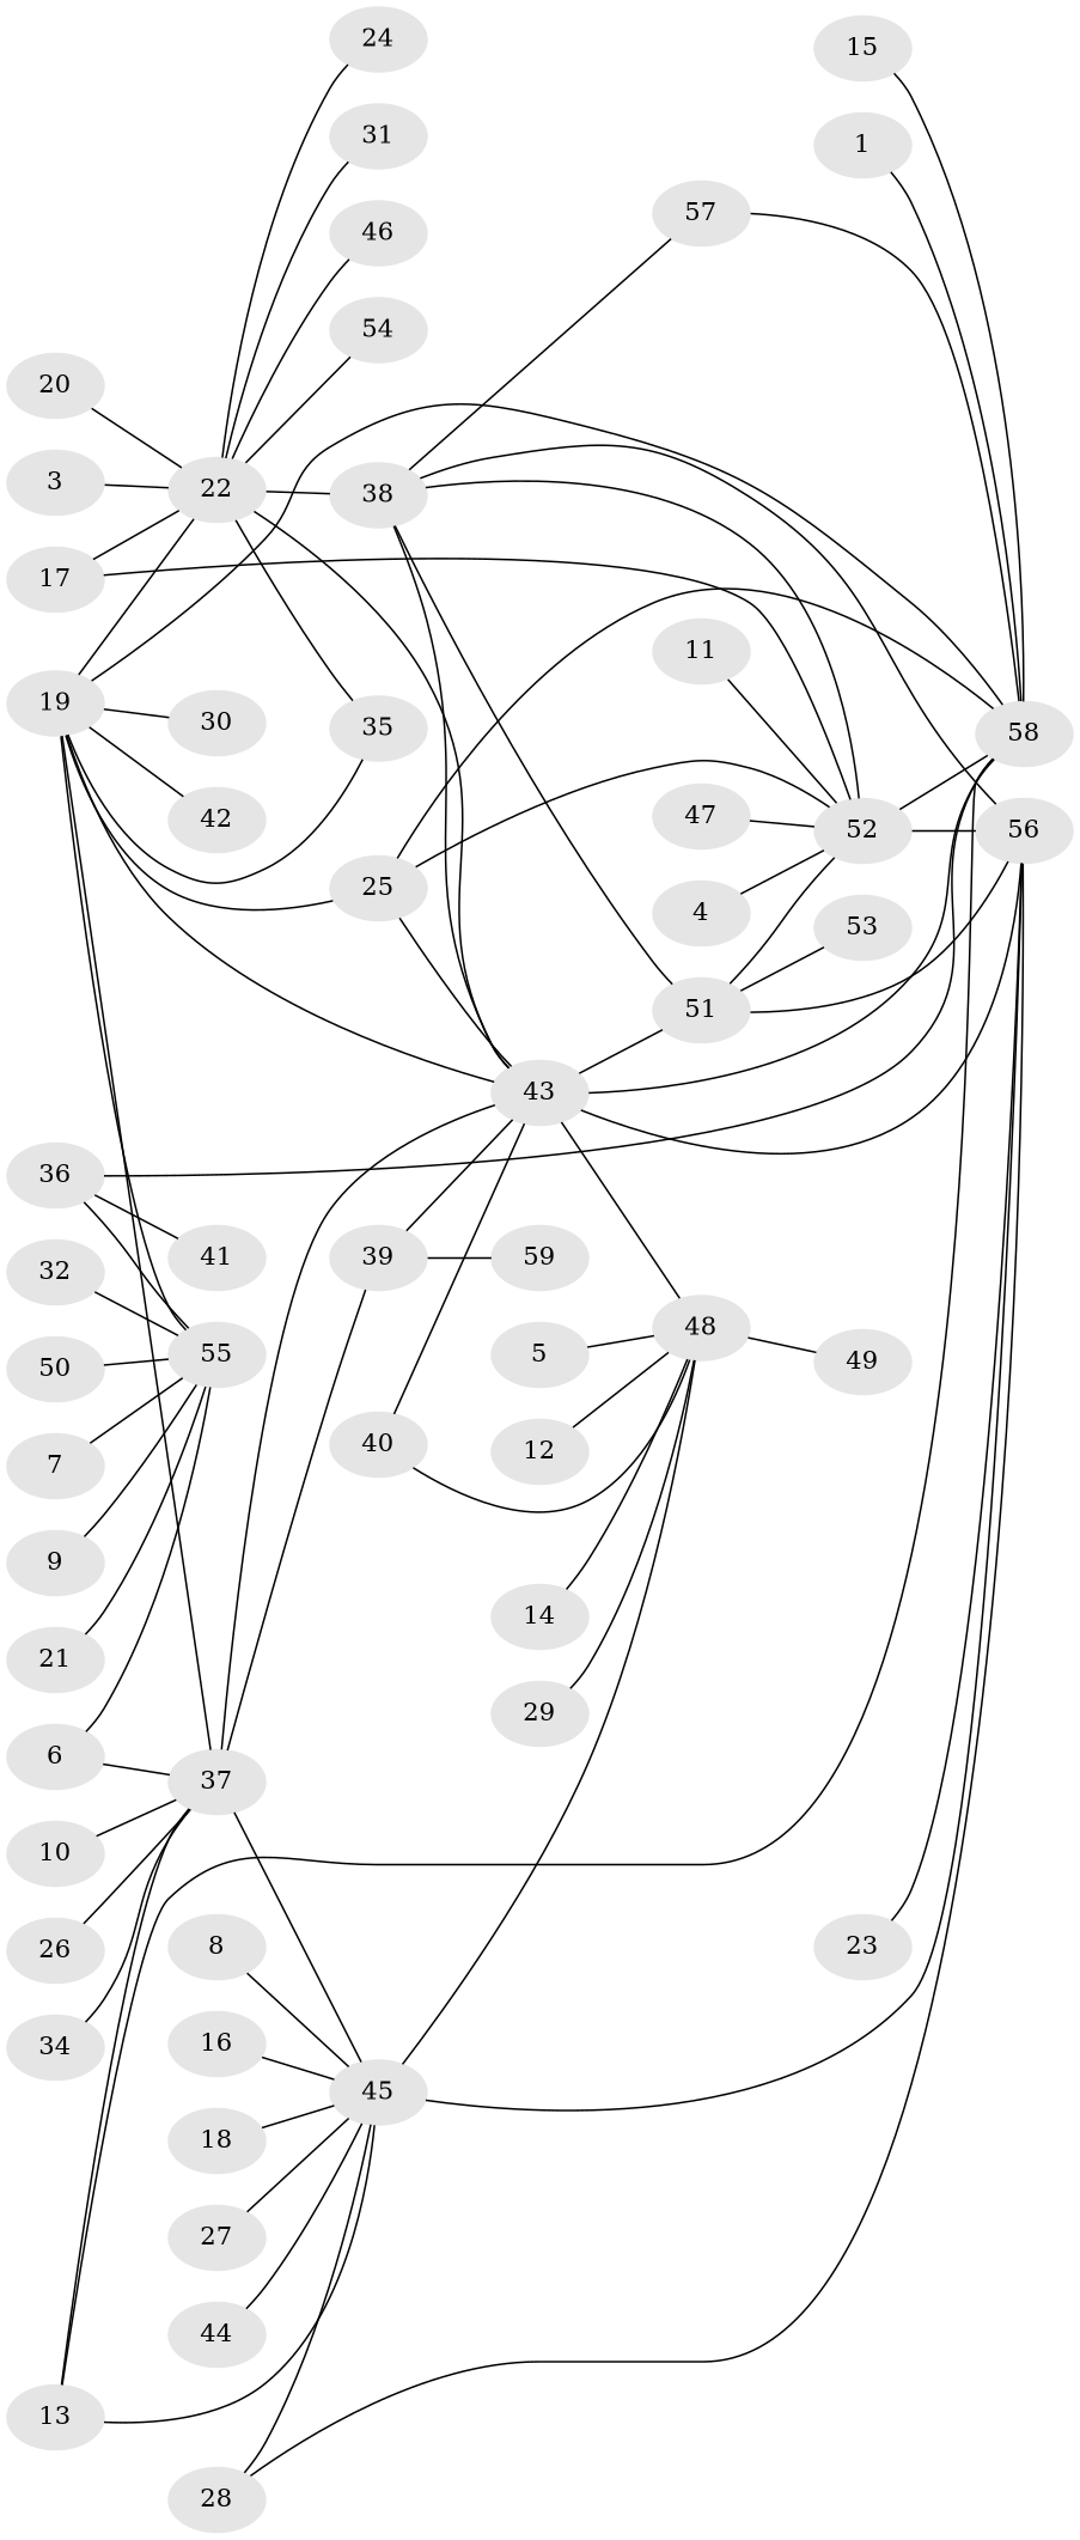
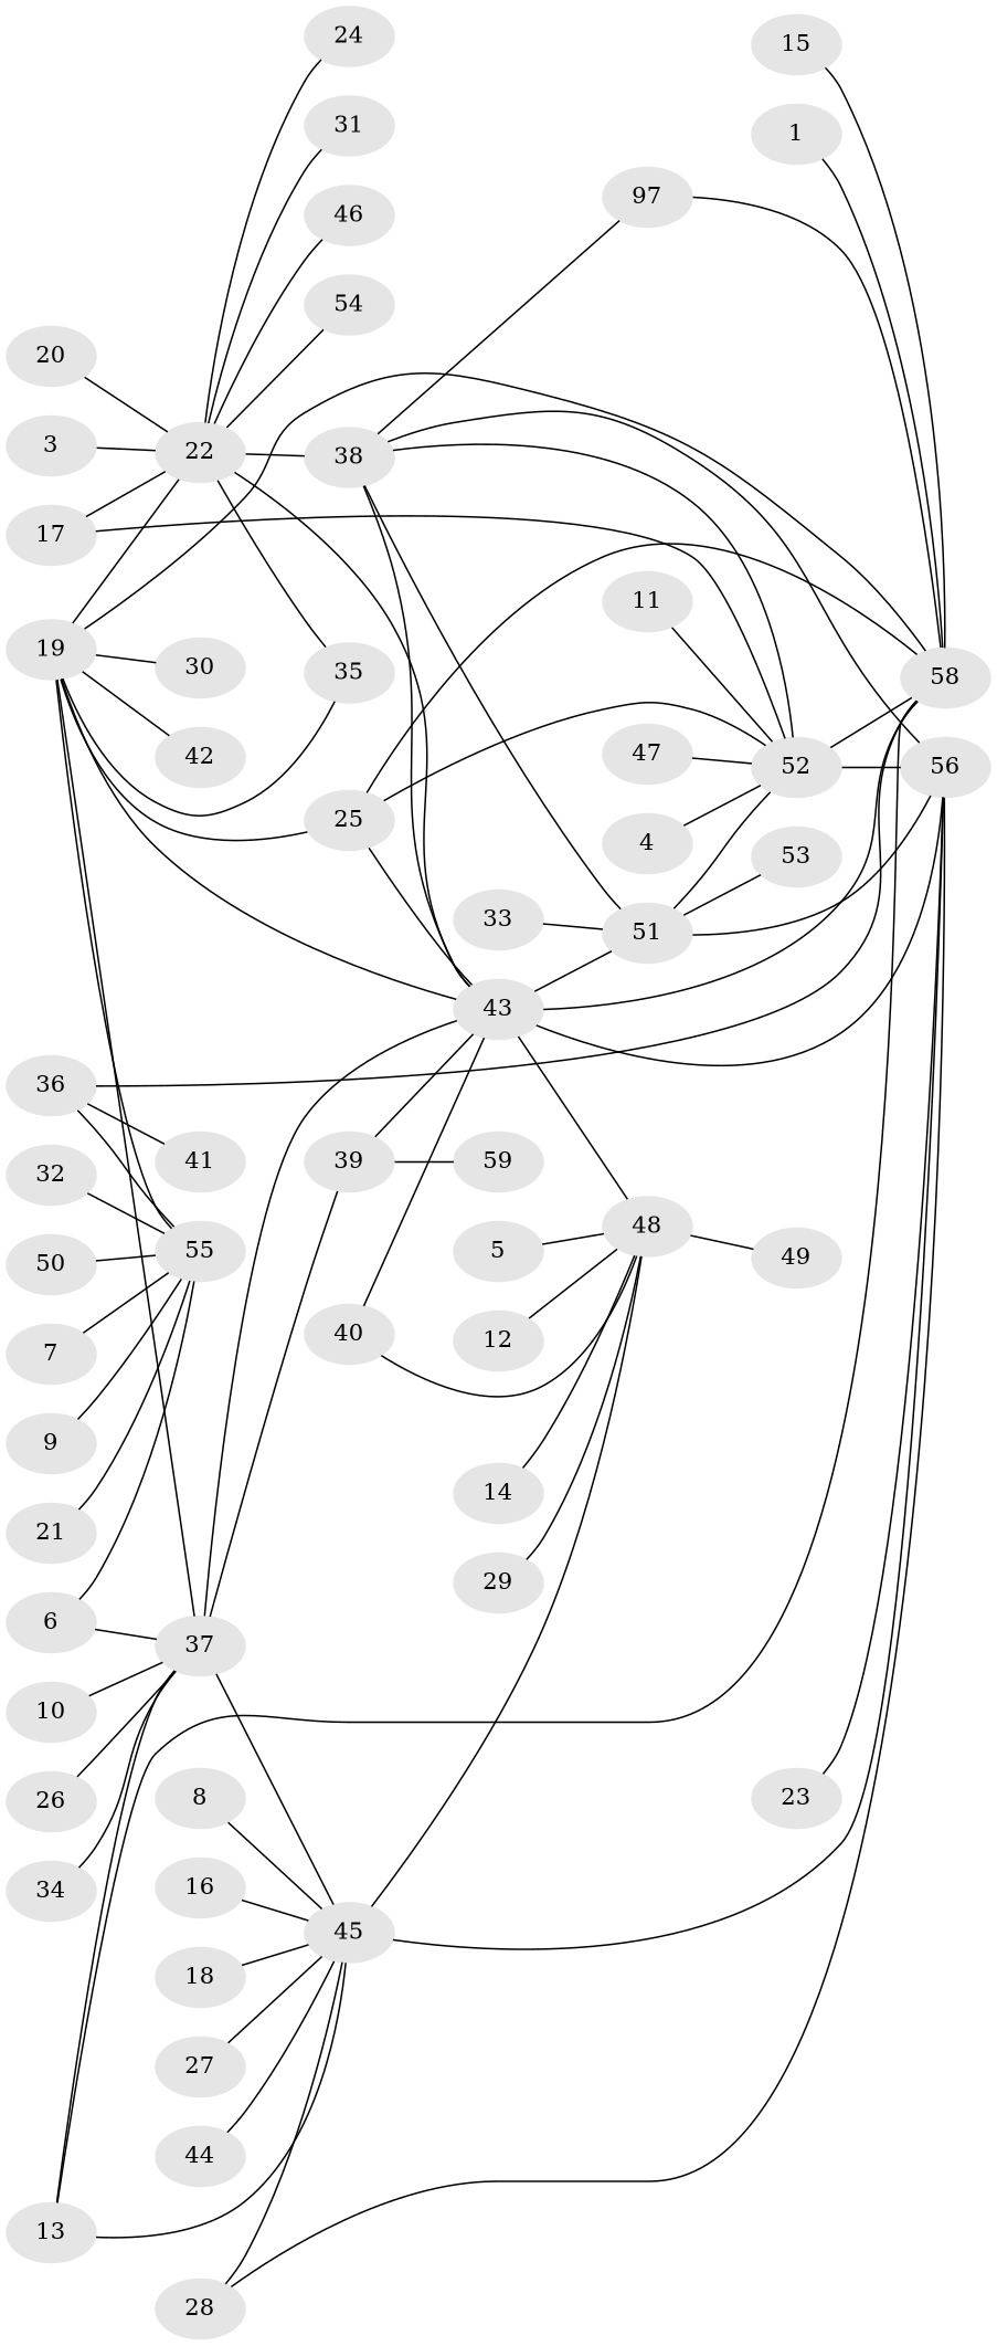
  graph {
    rankdir=LR
    node [color=gray90 style=filled]
    edge [weight=1.0]
    1
    58
    39
    43
    59
    3
    22
    35
    24
    31
    38
    46
    54
    4
    52
    56
    5
    48
    49
    6
    37
    55
    45
    7
    8
    9
    10
    11
    12
    13
    14
    15
    16
    17
    18
    19
    25
    30
    42
    51
    20
    21
-   57
+   57 [label=97]
    23
    26
    27
    28
    29
    32
+   33
    53
    34
    36
    41
    40
    44
    47
    50
    1 -- 58
    39 -- 43
    39 -- 59
    43 -- 58 [weight=2.0]
    43 -- 56
    43 -- 48 [weight=9.0]
    43 -- 51
    3 -- 22
    22 -- 43
    22 -- 35 [weight=5.0]
    22 -- 24
    22 -- 31
    22 -- 38 [weight=2.0]
    22 -- 46
    22 -- 54
    38 -- 43
    38 -- 52 [weight=3.0]
    38 -- 56 [weight=2.0]
    38 -- 51
    38 -- 57
    4 -- 52
    52 -- 58
    52 -- 56 [weight=6.0]
    5 -- 48
    48 -- 49
    6 -- 37
    6 -- 55
    37 -- 39
    37 -- 43
    37 -- 45 [weight=5.0]
    45 -- 56
    45 -- 48
    7 -- 55
    8 -- 45
    9 -- 55
    10 -- 37
    11 -- 52
    12 -- 48
    13 -- 58 [weight=2.0]
    13 -- 37
    13 -- 45 [weight=5.0]
    14 -- 48
    15 -- 58
    16 -- 45
    17 -- 22
    17 -- 52
    18 -- 45
    19 -- 58 [weight=2.0]
    19 -- 43
    19 -- 22 [weight=5.0]
    19 -- 35
    19 -- 37
    19 -- 55
    19 -- 25
    19 -- 30
    19 -- 42
    25 -- 58
    25 -- 43
    25 -- 52
    51 -- 52 [weight=3.0]
    51 -- 56 [weight=2.0]
    51 -- 53
    20 -- 22
    21 -- 55
    57 -- 58
    23 -- 56
    26 -- 37
    27 -- 45
    28 -- 56
    28 -- 45
    29 -- 48
    32 -- 55
+   33 -- 51
    34 -- 37
    36 -- 58 [weight=2.0]
    36 -- 55 [weight=4.0]
    36 -- 41
    40 -- 43 [weight=3.0]
    40 -- 48 [weight=3.0]
    44 -- 45
    47 -- 52
    50 -- 55
  }
